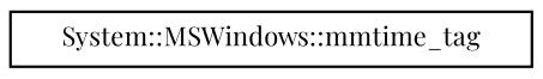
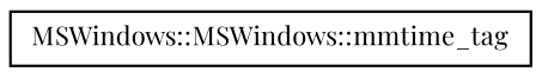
  digraph {
    rankdir=LR
    fontname="Playfair Display"
-   n1 [color=black fillcolor=white fontname="Playfair Display" fontsize=10 height=0.2 label="System::MSWindows::mmtime_tag" shape=record style=filled width=0.4]
+   n1 [color=black fillcolor=white fontname="Playfair Display" fontsize=10 height=0.2 label="MSWindows::MSWindows::mmtime_tag" shape=record style=filled width=0.4]
  }
